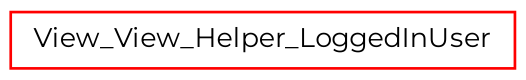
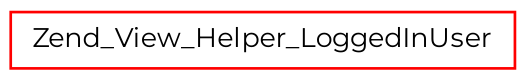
  digraph {
    rankdir=LR
    fontname=Montserrat
-   n1 [color=red fillcolor=white fontname=Montserrat fontsize=10 height=0.2 label=View_View_Helper_LoggedInUser shape=record style=filled width=0.4]
+   n1 [color=red fillcolor=white fontname=Montserrat fontsize=10 height=0.2 label=Zend_View_Helper_LoggedInUser shape=record style=filled width=0.4]
  }
